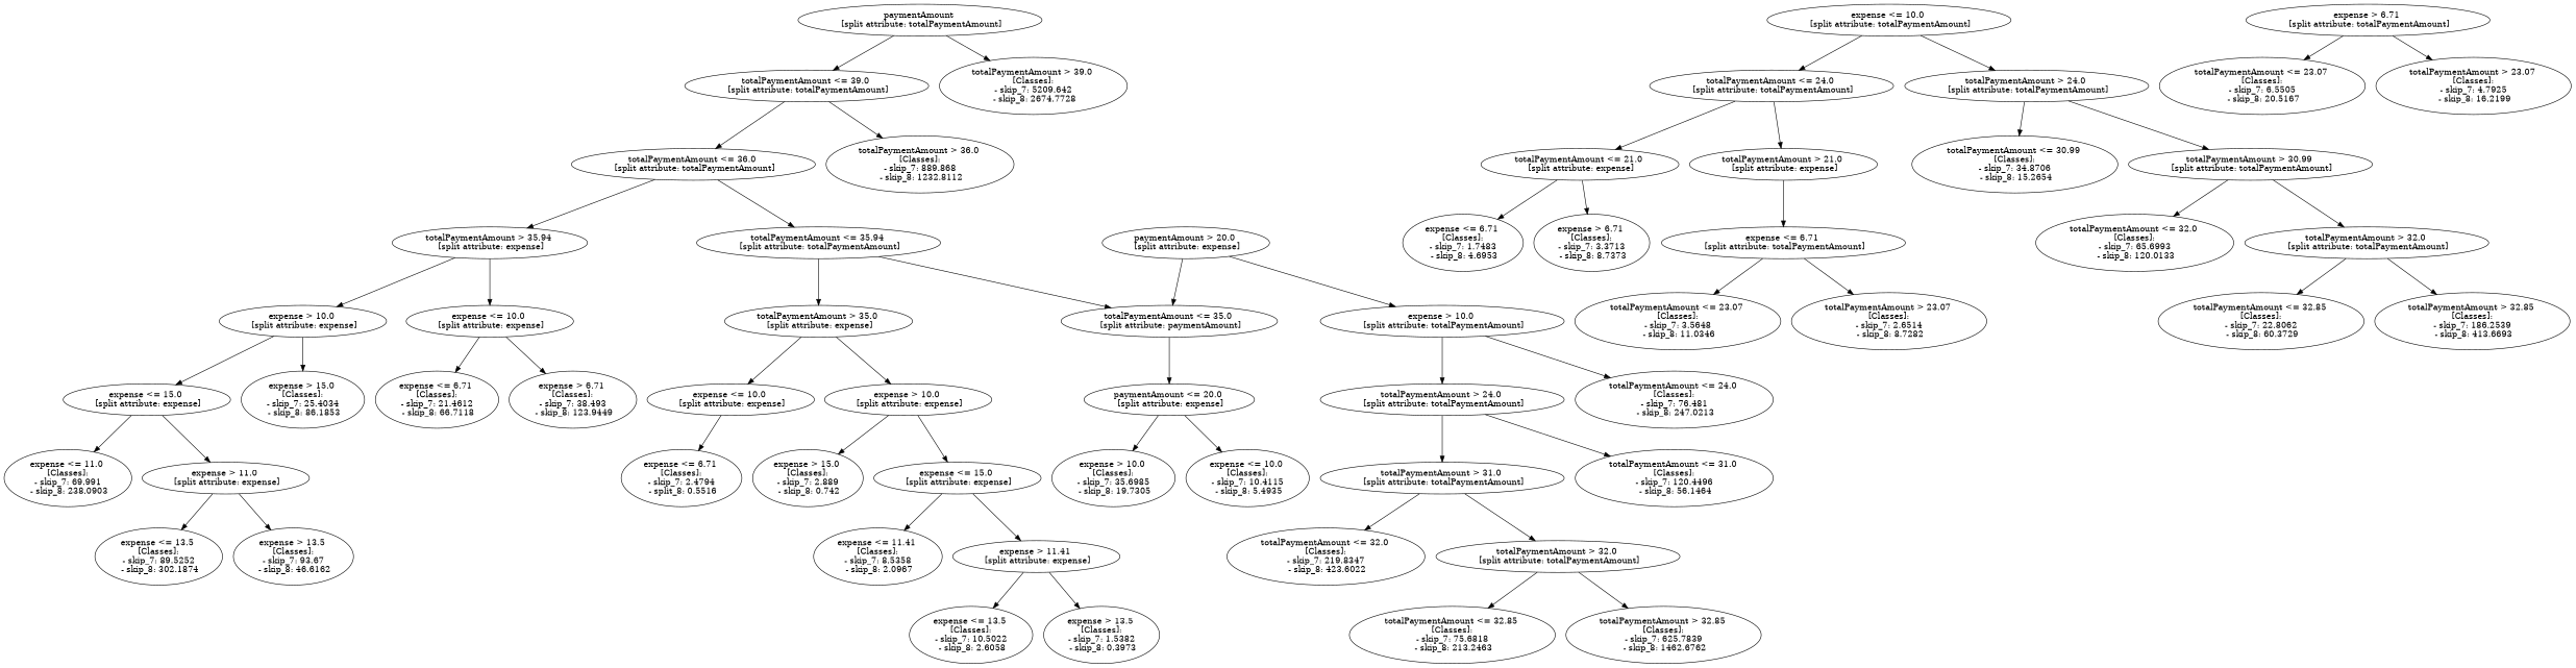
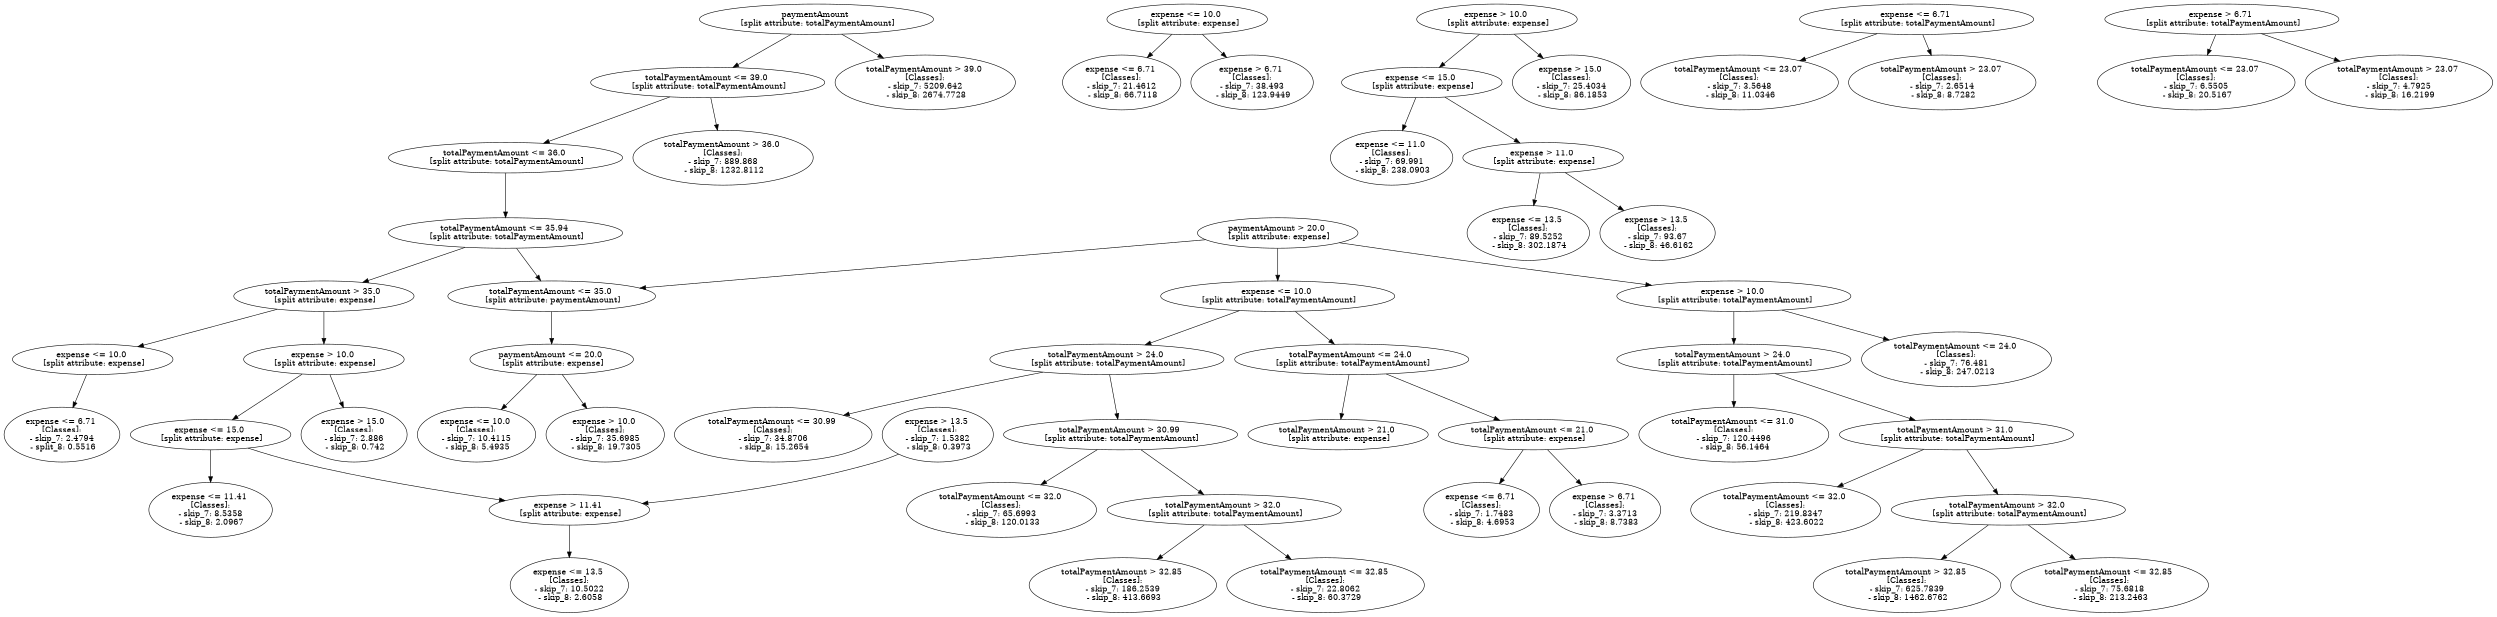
  digraph {
    n1 [label="paymentAmount \n [split attribute: totalPaymentAmount]"]
    n2 [label="totalPaymentAmount <= 39.0 \n [split attribute: totalPaymentAmount]"]
    n3 [label="totalPaymentAmount > 39.0 \n [Classes]: \n - skip_7: 5209.642 \n - skip_8: 2674.7728"]
    n4 [label="totalPaymentAmount <= 36.0 \n [split attribute: totalPaymentAmount]"]
    n5 [label="totalPaymentAmount > 36.0 \n [Classes]: \n - skip_7: 889.868 \n - skip_8: 1232.8112"]
    n6 [label="totalPaymentAmount <= 35.94 \n [split attribute: totalPaymentAmount]"]
-   n7 [label="totalPaymentAmount > 35.94 \n [split attribute: expense]"]
    n8 [label="totalPaymentAmount <= 35.0 \n [split attribute: paymentAmount]"]
    n9 [label="totalPaymentAmount > 35.0 \n [split attribute: expense]"]
    n10 [label="expense <= 10.0 \n [split attribute: expense]"]
    n11 [label="expense > 10.0 \n [split attribute: expense]"]
    n12 [label="paymentAmount <= 20.0 \n [split attribute: expense]"]
    n13 [label="expense <= 10.0 \n [split attribute: expense]"]
    n14 [label="expense > 10.0 \n [split attribute: expense]"]
    n15 [label="expense <= 10.0 \n [Classes]: \n - skip_7: 10.4115 \n - skip_8: 5.4935"]
    n16 [label="expense > 10.0 \n [Classes]: \n - skip_7: 35.6985 \n - skip_8: 19.7305"]
    n17 [label="paymentAmount > 20.0 \n [split attribute: expense]"]
    n18 [label="expense <= 10.0 \n [split attribute: totalPaymentAmount]"]
    n19 [label="expense > 10.0 \n [split attribute: totalPaymentAmount]"]
    n20 [label="totalPaymentAmount <= 24.0 \n [split attribute: totalPaymentAmount]"]
    n21 [label="totalPaymentAmount > 24.0 \n [split attribute: totalPaymentAmount]"]
    n22 [label="totalPaymentAmount <= 24.0 \n [Classes]: \n - skip_7: 76.481 \n - skip_8: 247.0213"]
    n23 [label="totalPaymentAmount > 24.0 \n [split attribute: totalPaymentAmount]"]
    n24 [label="totalPaymentAmount <= 21.0 \n [split attribute: expense]"]
    n25 [label="totalPaymentAmount > 21.0 \n [split attribute: expense]"]
    n26 [label="totalPaymentAmount <= 30.99 \n [Classes]: \n - skip_7: 34.8706 \n - skip_8: 15.2654"]
    n27 [label="totalPaymentAmount > 30.99 \n [split attribute: totalPaymentAmount]"]
    n28 [label="expense <= 6.71 \n [Classes]: \n - skip_7: 1.7483 \n - skip_8: 4.6953"]
-   n29 [label="expense > 6.71 \n [Classes]: \n - skip_7: 3.3713 \n - skip_8: 8.7373"]
+   n29 [label="expense > 6.71 \n [Classes]: \n - skip_7: 3.3713 \n - skip_8: 8.7383"]
    n30 [label="expense <= 6.71 \n [split attribute: totalPaymentAmount]"]
    n31 [label="totalPaymentAmount <= 23.07 \n [Classes]: \n - skip_7: 3.5648 \n - skip_8: 11.0346"]
    n32 [label="totalPaymentAmount > 23.07 \n [Classes]: \n - skip_7: 2.6514 \n - skip_8: 8.7282"]
    n33 [label="expense > 6.71 \n [split attribute: totalPaymentAmount]"]
    n34 [label="totalPaymentAmount <= 23.07 \n [Classes]: \n - skip_7: 6.5505 \n - skip_8: 20.5167"]
    n35 [label="totalPaymentAmount > 23.07 \n [Classes]: \n - skip_7: 4.7925 \n - skip_8: 16.2199"]
    n36 [label="totalPaymentAmount <= 32.0 \n [Classes]: \n - skip_7: 65.6993 \n - skip_8: 120.0133"]
    n37 [label="totalPaymentAmount > 32.0 \n [split attribute: totalPaymentAmount]"]
    n38 [label="totalPaymentAmount <= 32.85 \n [Classes]: \n - skip_7: 22.8062 \n - skip_8: 60.3729"]
    n39 [label="totalPaymentAmount > 32.85 \n [Classes]: \n - skip_7: 186.2539 \n - skip_8: 413.6693"]
    n40 [label="totalPaymentAmount <= 31.0 \n [Classes]: \n - skip_7: 120.4496 \n - skip_8: 56.1464"]
    n41 [label="totalPaymentAmount > 31.0 \n [split attribute: totalPaymentAmount]"]
    n42 [label="totalPaymentAmount <= 32.0 \n [Classes]: \n - skip_7: 219.8347 \n - skip_8: 423.6022"]
    n43 [label="totalPaymentAmount > 32.0 \n [split attribute: totalPaymentAmount]"]
    n44 [label="totalPaymentAmount <= 32.85 \n [Classes]: \n - skip_7: 75.6818 \n - skip_8: 213.2463"]
    n45 [label="totalPaymentAmount > 32.85 \n [Classes]: \n - skip_7: 625.7839 \n - skip_8: 1462.6762"]
    n46 [label="expense <= 6.71 \n [Classes]: \n - skip_7: 2.4794 \n - split_8: 0.5516"]
    n47 [label="expense <= 15.0 \n [split attribute: expense]"]
-   n48 [label="expense > 15.0 \n [Classes]: \n - skip_7: 2.889 \n - skip_8: 0.742"]
+   n48 [label="expense > 15.0 \n [Classes]: \n - skip_7: 2.886 \n - skip_8: 0.742"]
    n49 [label="expense <= 11.41 \n [Classes]: \n - skip_7: 8.5358 \n - skip_8: 2.0967"]
    n50 [label="expense > 11.41 \n [split attribute: expense]"]
    n51 [label="expense <= 13.5 \n [Classes]: \n - skip_7: 10.5022 \n - skip_8: 2.6058"]
    n52 [label="expense > 13.5 \n [Classes]: \n - skip_7: 1.5382 \n - skip_8: 0.3973"]
    n53 [label="expense <= 6.71 \n [Classes]: \n - skip_7: 21.4612 \n - skip_8: 66.7118"]
    n54 [label="expense > 6.71 \n [Classes]: \n - skip_7: 38.493 \n - skip_8: 123.9449"]
    n55 [label="expense <= 15.0 \n [split attribute: expense]"]
    n56 [label="expense > 15.0 \n [Classes]: \n - skip_7: 25.4034 \n - skip_8: 86.1853"]
    n57 [label="expense <= 11.0 \n [Classes]: \n - skip_7: 69.991 \n - skip_8: 238.0903"]
    n58 [label="expense > 11.0 \n [split attribute: expense]"]
    n59 [label="expense <= 13.5 \n [Classes]: \n - skip_7: 89.5252 \n - skip_8: 302.1874"]
    n60 [label="expense > 13.5 \n [Classes]: \n - skip_7: 93.67 \n - skip_8: 46.6162"]
    n1 -> n2
    n1 -> n3
    n2 -> n4
    n2 -> n5
    n4 -> n6
-   n4 -> n7
    n6 -> n8
    n6 -> n9
-   n7 -> n10
-   n7 -> n11
    n8 -> n12
    n9 -> n13
    n9 -> n14
    n10 -> n53
    n10 -> n54
    n11 -> n55
    n11 -> n56
    n12 -> n15
    n12 -> n16
    n13 -> n46
    n14 -> n47
    n14 -> n48
    n17 -> n8
+   n17 -> n18
    n17 -> n19
    n18 -> n20
    n18 -> n21
    n19 -> n22
    n19 -> n23
    n20 -> n24
    n20 -> n25
    n21 -> n26
    n21 -> n27
    n23 -> n40
    n23 -> n41
    n24 -> n28
    n24 -> n29
-   n25 -> n30
    n27 -> n36
    n27 -> n37
    n30 -> n31
    n30 -> n32
    n33 -> n34
    n33 -> n35
    n37 -> n38
    n37 -> n39
    n41 -> n42
    n41 -> n43
    n43 -> n44
    n43 -> n45
    n47 -> n49
    n47 -> n50
    n50 -> n51
-   n50 -> n52
+   n52 -> n50
    n55 -> n57
    n55 -> n58
    n58 -> n59
    n58 -> n60
  }
